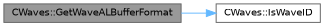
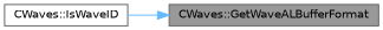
  digraph {
    rankdir=LR
    node [fontname=Helvetica fontsize=10 shape=box style=filled]
    n1 [color=gray40 fillcolor=grey60 fontcolor=black height=0.2 label="CWaves::GetWaveALBufferFormat" width=0.4]
    n2 [color=grey40 fillcolor=white height=0.2 label="CWaves::IsWaveID" width=0.4]
-   n1 -> n2 [color=steelblue1 fontname=Helvetica fontsize=10 labelfontname=Helvetica labelfontsize=10 style=solid]
+   n2 -> n1 [color=steelblue1 fontname=Helvetica fontsize=10 labelfontname=Helvetica labelfontsize=10 style=solid]
  }
